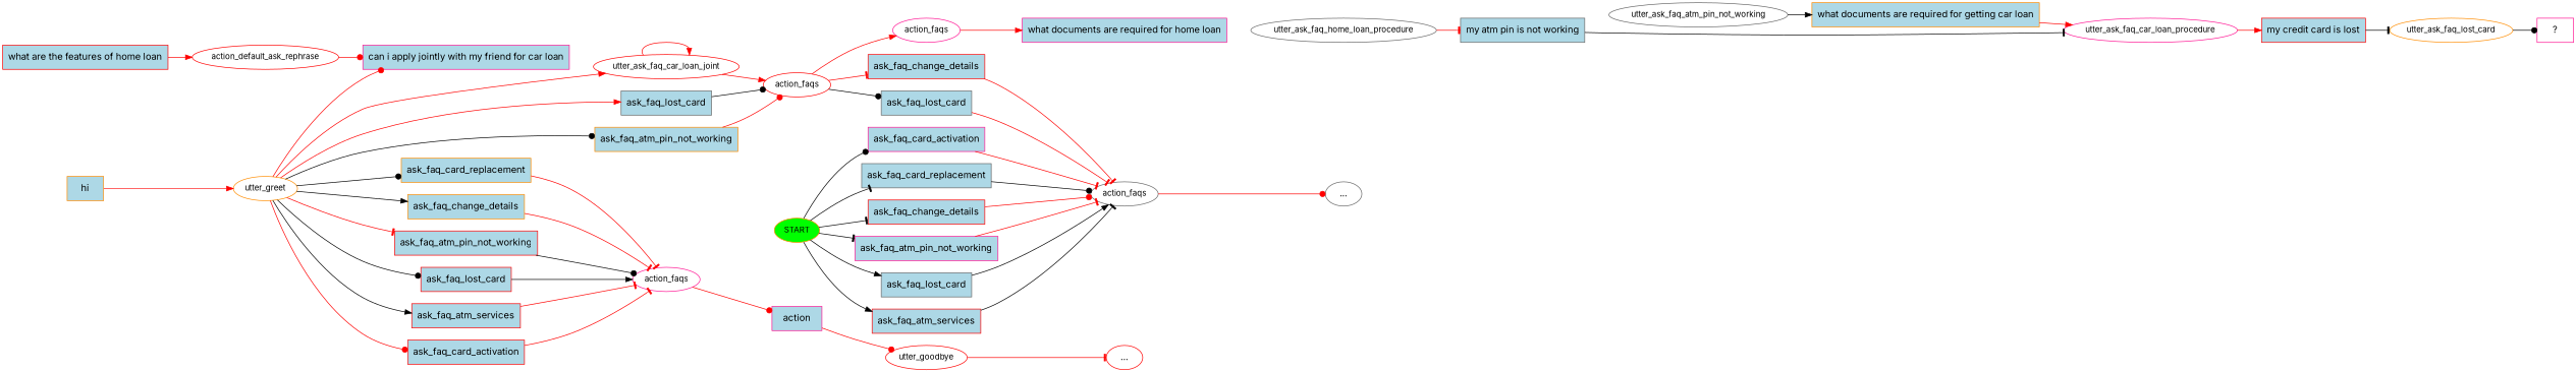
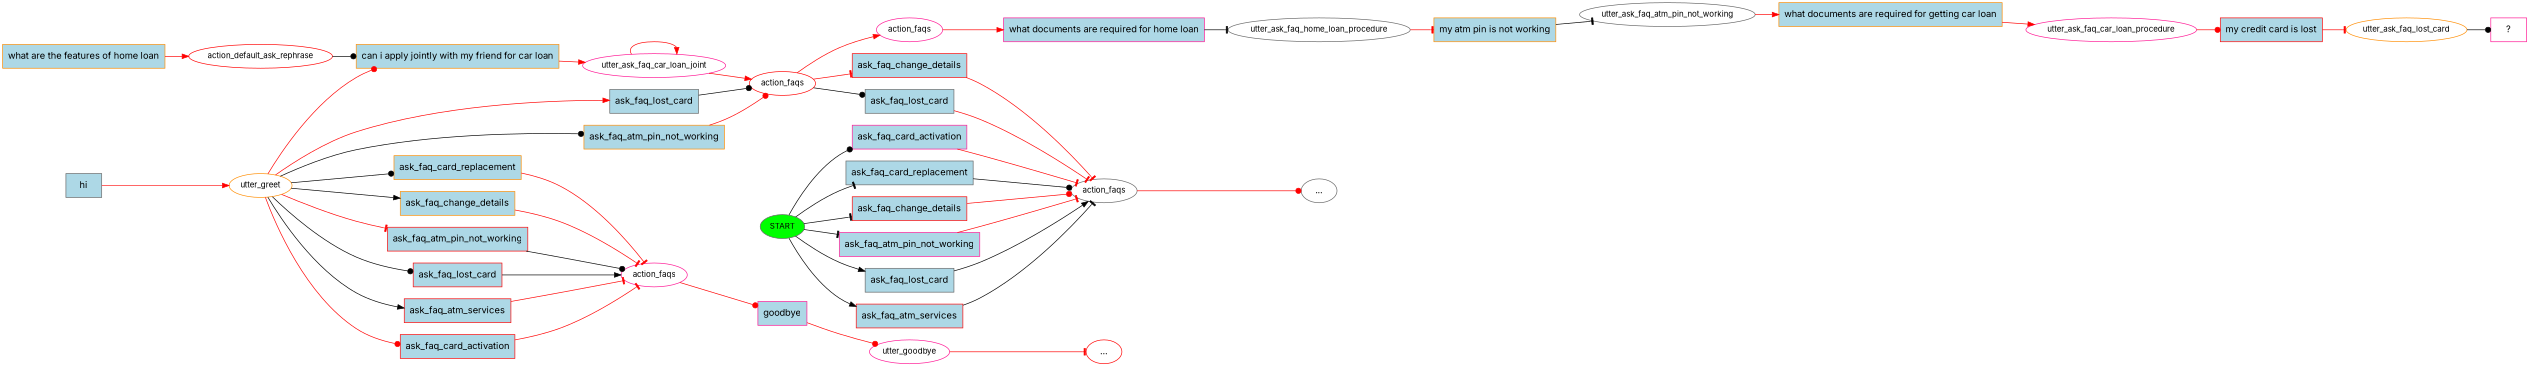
  digraph {
    fontname=Inter
    rankdir=LR
    node [color=darkorange fillcolor=lightblue fontname=Inter style=filled shape=rect]
    edge [arrowhead=tee color=red fontname=Inter]
-   n1 [fillcolor=green fontsize=12 label=START shape=""]
+   n1 [color=gray40 fillcolor=green fontsize=12 label=START shape=""]
    n2 [color=gray40 label=ask_faq_lost_card]
    n3 [color=red label=ask_faq_atm_services]
    n4 [color=deeppink label=ask_faq_card_activation]
    n5 [color=gray40 label=ask_faq_card_replacement]
    n6 [color=red label=ask_faq_change_details]
    n7 [color=deeppink label=ask_faq_atm_pin_not_working]
    n8 [color=gray40 fontsize=12 label=action_faqs fillcolor="" style="" shape=""]
-   n9 [label=hi]
+   n9 [color=gray40 label=hi]
    n10 [fontsize=12 label=utter_greet fillcolor="" style="" shape=""]
    n11 [color=gray40 label="..." fillcolor="" style="" shape=""]
    n12 [color=red label=ask_faq_lost_card]
    n13 [color=red label=ask_faq_atm_services]
    n14 [color=red label=ask_faq_card_activation]
    n15 [label=ask_faq_card_replacement]
    n16 [label=ask_faq_change_details]
    n17 [color=red label=ask_faq_atm_pin_not_working]
    n18 [color=gray40 label=ask_faq_lost_card]
    n19 [label=ask_faq_atm_pin_not_working]
-   n20 [color=deeppink label="can i apply jointly with my friend for car loan"]
+   n20 [label="can i apply jointly with my friend for car loan"]
    n21 [color=deeppink fontsize=12 label=action_faqs fillcolor="" style="" shape=""]
    n22 [color=red fontsize=12 label=action_faqs fillcolor="" style="" shape=""]
-   n23 [color=red label="what are the features of home loan"]
+   n23 [label="what are the features of home loan"]
    n24 [color=red fontsize=12 label=action_default_ask_rephrase fillcolor="" style="" shape=""]
-   n25 [color=deeppink label=action]
-   n26 [color=red fontsize=12 label=utter_goodbye fillcolor="" style="" shape=""]
+   n25 [color=deeppink label=goodbye]
+   n26 [color=deeppink fontsize=12 label=utter_goodbye fillcolor="" style="" shape=""]
    n27 [color=red label="..." fillcolor="" style="" shape=""]
    n28 [color=deeppink fontsize=12 label=action_faqs fillcolor="" style="" shape=""]
    n29 [color=red label=ask_faq_change_details]
    n30 [color=gray40 label=ask_faq_lost_card]
    n31 [color=deeppink label="what documents are required for home loan"]
-   n32 [color=red fontsize=12 label=utter_ask_faq_car_loan_joint fillcolor="" style="" shape=""]
+   n32 [color=deeppink fontsize=12 label=utter_ask_faq_car_loan_joint fillcolor="" style="" shape=""]
    n33 [color=gray40 fontsize=12 label=utter_ask_faq_home_loan_procedure fillcolor="" style="" shape=""]
-   n34 [color=gray40 label="my atm pin is not working"]
+   n34 [label="my atm pin is not working"]
    n35 [color=gray40 fontsize=12 label=utter_ask_faq_atm_pin_not_working fillcolor="" style="" shape=""]
    n36 [label="what documents are required for getting car loan"]
    n37 [color=deeppink fontsize=12 label=utter_ask_faq_car_loan_procedure fillcolor="" style="" shape=""]
    n38 [color=red label="my credit card is lost"]
    n39 [fontsize=12 label=utter_ask_faq_lost_card fillcolor="" style="" shape=""]
    n40 [color=deeppink label="  ?  " fillcolor="" style=""]
    n1 -> n2 [arrowhead=normal color=black]
    n1 -> n3 [arrowhead=normal color=black]
    n1 -> n4 [arrowhead=dot color=black]
    n1 -> n5 [color=black]
    n1 -> n6 [color=black]
    n1 -> n7 [color=black]
    n2 -> n8 [arrowhead=normal color=black]
    n3 -> n8 [color=black]
    n4 -> n8
    n5 -> n8 [arrowhead=dot color=black]
    n6 -> n8 [arrowhead=dot]
    n7 -> n8
    n8 -> n11 [arrowhead=dot]
    n9 -> n10 [arrowhead=normal]
    n10 -> n12 [arrowhead=dot color=black]
    n10 -> n13 [arrowhead=normal color=black]
    n10 -> n14 [arrowhead=dot]
    n10 -> n15 [arrowhead=dot color=black]
    n10 -> n16 [arrowhead=normal color=black]
    n10 -> n17
    n10 -> n18 [arrowhead=normal]
    n10 -> n19 [arrowhead=dot color=black]
    n10 -> n20 [arrowhead=dot]
    n12 -> n21 [arrowhead=normal color=black]
    n13 -> n21
    n14 -> n21
    n15 -> n21
    n16 -> n21
    n17 -> n21 [arrowhead=dot color=black]
    n18 -> n22 [arrowhead=dot color=black]
    n19 -> n22 [arrowhead=dot]
-   n10 -> n32 [arrowhead=normal]
+   n20 -> n32 [arrowhead=normal]
    n21 -> n25 [arrowhead=dot]
    n22 -> n28 [arrowhead=normal]
    n22 -> n29
    n22 -> n30 [arrowhead=dot color=black]
    n23 -> n24 [arrowhead=normal]
-   n24 -> n20 [arrowhead=dot]
+   n24 -> n20 [arrowhead=dot color=black]
    n25 -> n26 [arrowhead=dot]
    n26 -> n27
    n28 -> n31 [arrowhead=normal]
    n29 -> n8
    n30 -> n8
+   n31 -> n33 [color=black]
    n32 -> n22 [arrowhead=normal]
    n32 -> n32 [arrowhead=normal]
    n33 -> n34
-   n34 -> n37 [color=black]
-   n35 -> n36 [arrowhead=normal color=black]
+   n34 -> n35 [color=black]
+   n35 -> n36 [arrowhead=normal]
    n36 -> n37 [arrowhead=normal]
-   n37 -> n38 [arrowhead=normal]
-   n38 -> n39 [color=black]
+   n37 -> n38 [arrowhead=dot]
+   n38 -> n39
    n39 -> n40 [arrowhead=dot color=black]
  }
